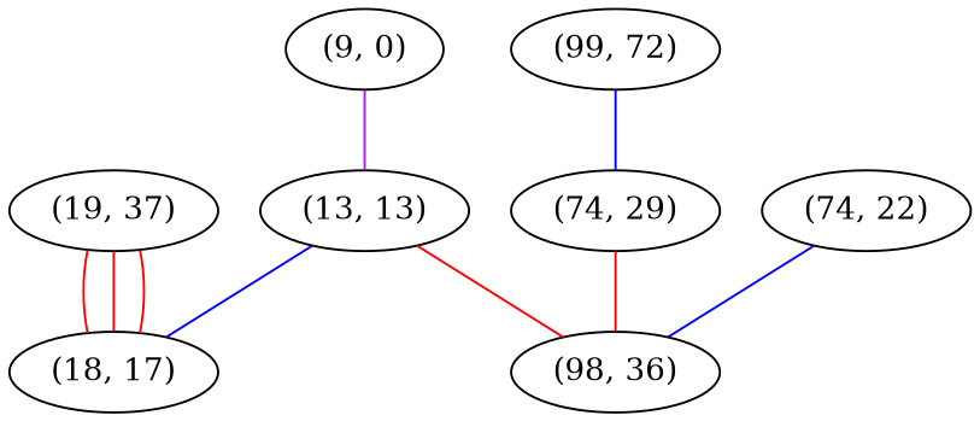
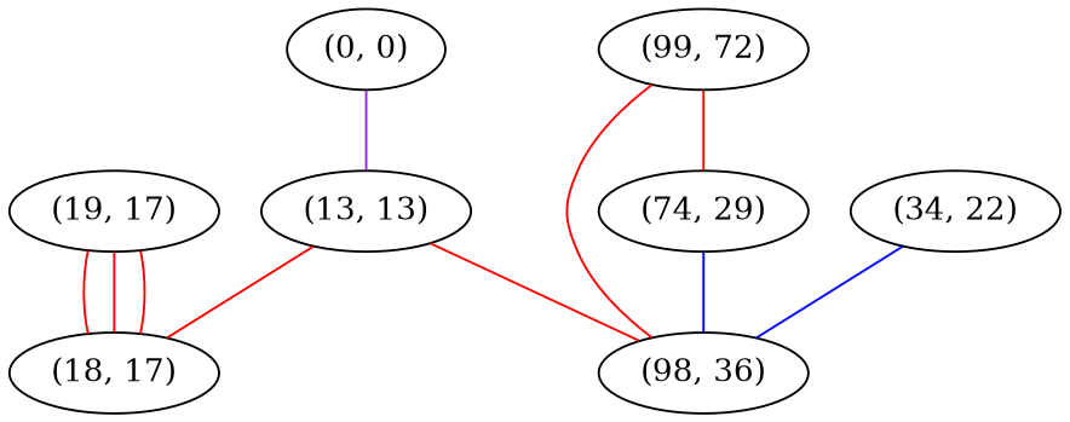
  graph {
    edge [color=red weight=1]
-   "(0, 0)" [label="(9, 0)"]
+   "(0, 0)"
    "(13, 13)"
    "(18, 17)"
    "(98, 36)"
-   "(19, 17)" [label="(19, 37)"]
+   "(19, 17)"
    "(99, 72)"
    "(74, 29)"
-   "(74, 22)"
+   "(74, 22)" [label="(34, 22)"]
    "(0, 0)" -- "(13, 13)" [color=purple weight=4]
-   "(13, 13)" -- "(18, 17)" [color=blue]
+   "(13, 13)" -- "(18, 17)"
    "(13, 13)" -- "(98, 36)" [weight=3]
    "(19, 17)" -- "(18, 17)"
    "(19, 17)" -- "(18, 17)"
    "(19, 17)" -- "(18, 17)"
-   "(99, 72)" -- "(74, 29)" [color=blue weight=3]
-   "(74, 29)" -- "(98, 36)" [weight=3]
+   "(99, 72)" -- "(98, 36)"
+   "(99, 72)" -- "(74, 29)" [weight=3]
+   "(74, 29)" -- "(98, 36)" [color=blue weight=3]
    "(74, 22)" -- "(98, 36)" [color=blue weight=3]
  }
